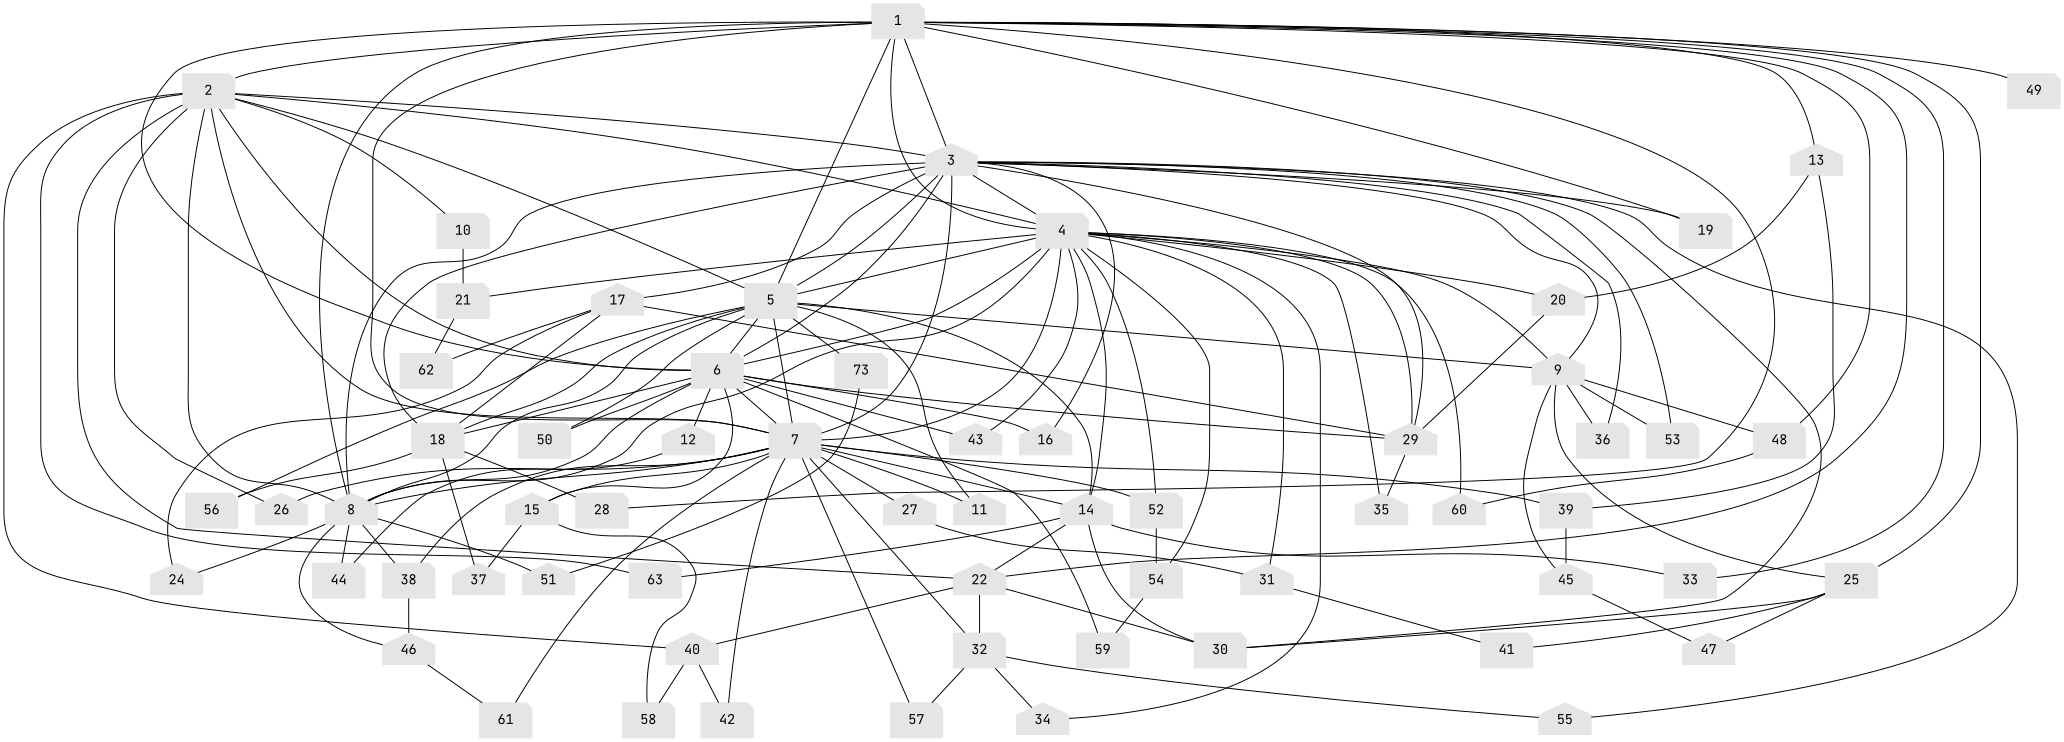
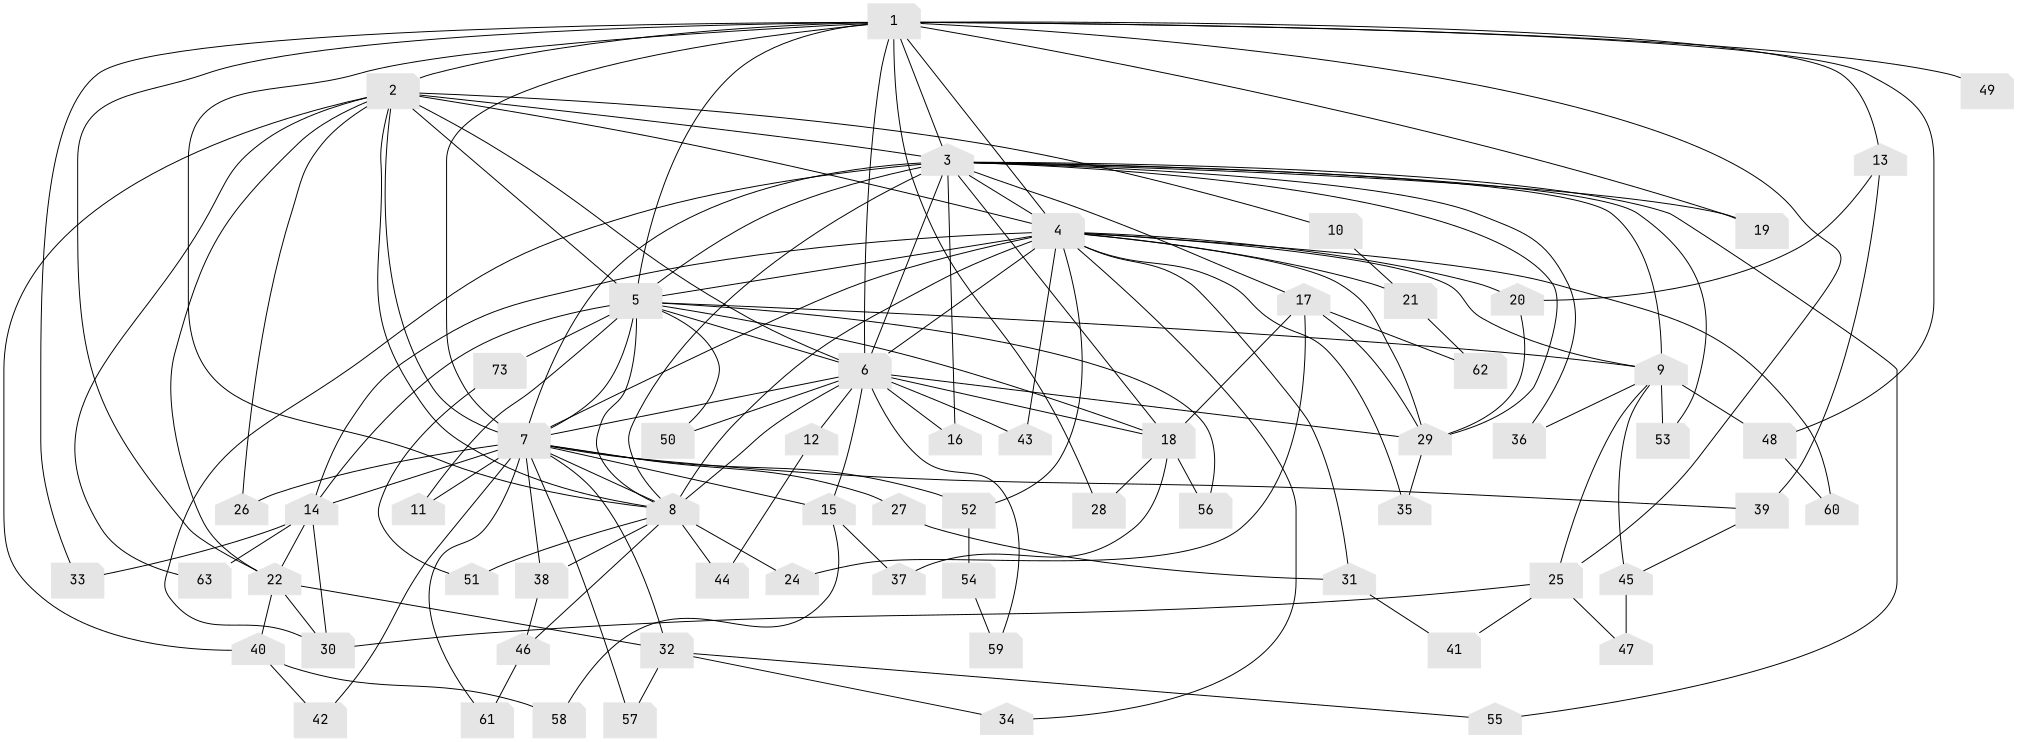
  graph {
    fontname="JetBrains Mono"
    node [color=gray90 fontname="JetBrains Mono" shape=note style=filled]
    edge [fontname="JetBrains Mono" weight=1.0]
    1
    2
    3 [shape=house]
    4
    5
    6
    7
    8 [shape=house]
    13 [shape=house]
    19
    22 [shape=house]
    25
    28
    33
    48
    49
    10
    26 [shape=house]
    40 [shape=house]
    63
    9 [shape=house]
    16 [shape=house]
    17 [shape=house]
    18
    29 [shape=house]
    30
    36
    53
    55 [shape=house]
    14 [shape=house]
    20 [shape=house]
    21
    31 [shape=house]
    34 [shape=house]
    35 [shape=house]
    43 [shape=house]
    52
    54
    60 [shape=house]
    11 [shape=house]
    n41 [label=73]
    50
    56
    12 [shape=house]
    15 [shape=house]
    59
    27 [shape=house]
    32
    38
    39
    42
    57
    61
    24 [shape=house]
    44
    46 [shape=house]
    51 [shape=house]
    41
    47 [shape=house]
    58
    45 [shape=house]
    62
    37 [shape=house]
    1 -- 2 [weight=2.0]
    1 -- 3 [weight=4.0]
    1 -- 4 [weight=3.0]
    1 -- 5 [weight=3.0]
    1 -- 6 [weight=2.0]
    1 -- 7 [weight=2.0]
    1 -- 8 [weight=3.0]
    1 -- 13 [weight=2.0]
    1 -- 19
    1 -- 22
    1 -- 25
    1 -- 28
    1 -- 33
    1 -- 48
    1 -- 49 [weight=2.0]
    2 -- 3 [weight=2.0]
    2 -- 4 [weight=2.0]
    2 -- 5
    2 -- 6
    2 -- 7
    2 -- 8
    2 -- 22
    2 -- 10
    2 -- 26
    2 -- 40
    2 -- 63
    3 -- 4 [weight=2.0]
    3 -- 5 [weight=2.0]
    3 -- 6 [weight=3.0]
    3 -- 7 [weight=2.0]
    3 -- 8 [weight=2.0]
    3 -- 19
    3 -- 9
    3 -- 16 [weight=2.0]
    3 -- 17 [weight=2.0]
    3 -- 18
    3 -- 29
    3 -- 30
    3 -- 36
    3 -- 53
    3 -- 55
    4 -- 5
    4 -- 6
    4 -- 7
    4 -- 8
    4 -- 9
    4 -- 29
    4 -- 14
    4 -- 20
    4 -- 21
    4 -- 31
    4 -- 34
    4 -- 35
    4 -- 43
    4 -- 52
-   4 -- 54
    4 -- 60
    5 -- 6
    5 -- 7 [weight=2.0]
    5 -- 8
    5 -- 9 [weight=2.0]
    5 -- 18
    5 -- 14
    5 -- 11
    5 -- n41
    5 -- 50
    5 -- 56
    6 -- 7
    6 -- 8
    6 -- 16
    6 -- 18 [weight=2.0]
    6 -- 29
    6 -- 43
    6 -- 50
    6 -- 12
    6 -- 15
    6 -- 59
    7 -- 8
    7 -- 26 [weight=2.0]
    7 -- 14
    7 -- 52
    7 -- 11
    7 -- 15
    7 -- 27
    7 -- 32
    7 -- 38
    7 -- 39
    7 -- 42
    7 -- 57
    7 -- 61
    8 -- 38
    8 -- 24
    8 -- 44
    8 -- 46
    8 -- 51
    13 -- 20
    13 -- 39
    22 -- 40
    22 -- 30
    22 -- 32
    25 -- 30
    25 -- 41
    25 -- 47
    48 -- 60
    10 -- 21
    40 -- 42
    40 -- 58
    9 -- 25
    9 -- 48
    9 -- 36
    9 -- 53
    9 -- 45
    17 -- 18
    17 -- 29
    17 -- 24
    17 -- 62
    18 -- 28
    18 -- 56
    18 -- 37
    29 -- 35
    14 -- 22
    14 -- 33
    14 -- 63
    14 -- 30
    20 -- 29
    21 -- 62
    31 -- 41
    52 -- 54
    54 -- 59
    n41 -- 51
    12 -- 44
    15 -- 58
    15 -- 37
    27 -- 31
    32 -- 55
    32 -- 34
    32 -- 57
    38 -- 46
    39 -- 45
    46 -- 61
    45 -- 47
  }
